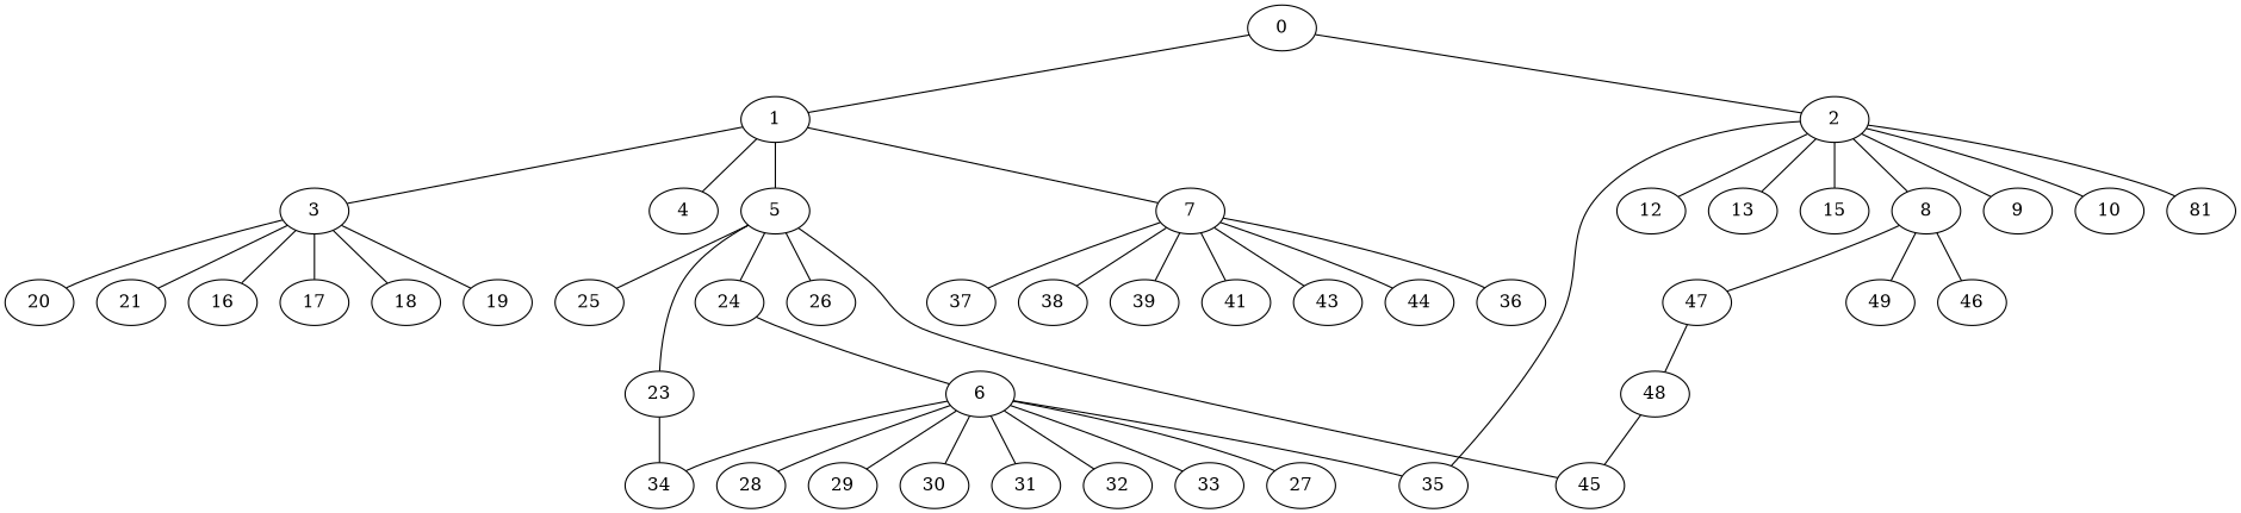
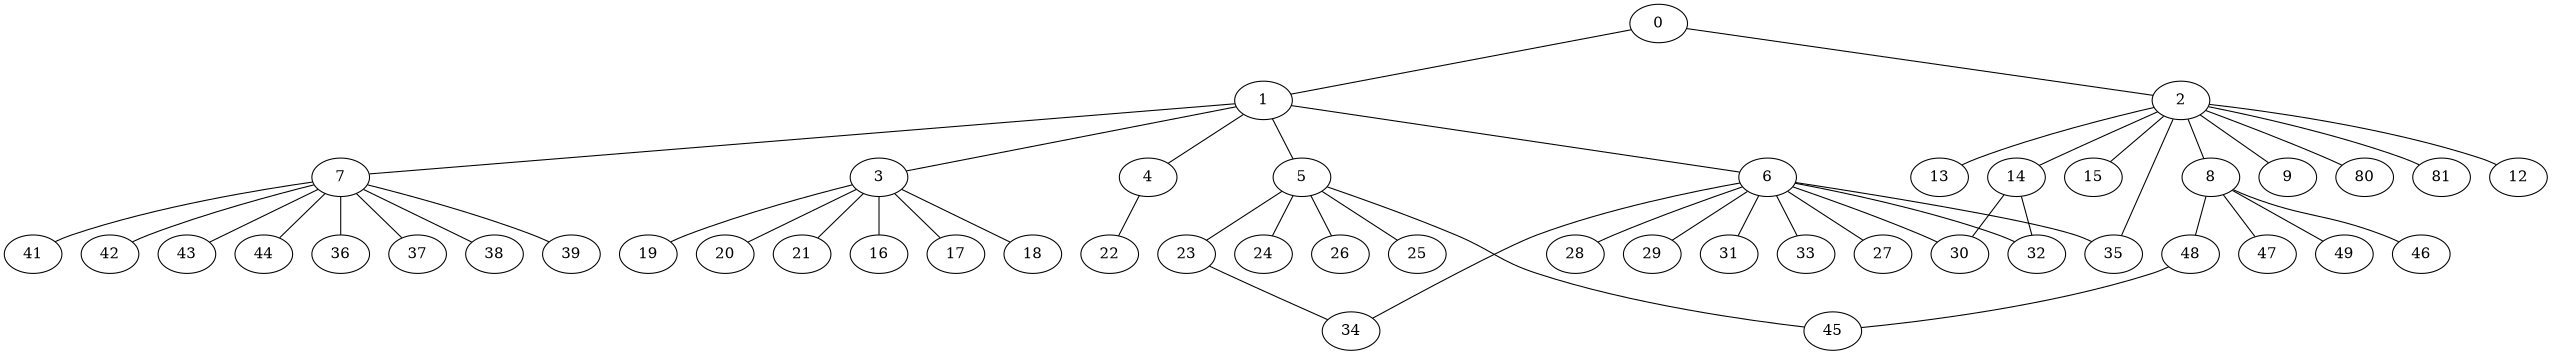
  graph {
    0
    1
    2
    3
    4
    5
    6
    7
    8
    9
-   10
+   10 [label=80]
    n12 [label=81]
    12
    13
+   14
    15
    35
    16
    17
    18
    19
    20
    21
+   22
    24
    26
    25
    23
    45
    32
    34
    33
    27
    28
    29
    30
    31
    36
    37
    38
    39
    41
+   42
    43
    44
    46
    47
    48
    49
    0 -- 1
    0 -- 2
    1 -- 3
    1 -- 4
    1 -- 5
-   24 -- 6
+   1 -- 6
    1 -- 7
    2 -- 8
    2 -- 9
    2 -- 10
    2 -- n12
    2 -- 12
    2 -- 13
+   2 -- 14
    2 -- 15
    2 -- 35
    3 -- 16
    3 -- 17
    3 -- 18
    3 -- 19
    3 -- 20
    3 -- 21
+   4 -- 22
    5 -- 24
    5 -- 26
    5 -- 25
    5 -- 23
    5 -- 45
    6 -- 35
    6 -- 32
    6 -- 34
    6 -- 33
    6 -- 27
    6 -- 28
    6 -- 29
    6 -- 30
    6 -- 31
    7 -- 36
    7 -- 37
    7 -- 38
    7 -- 39
    7 -- 41
+   7 -- 42
    7 -- 43
    7 -- 44
    8 -- 46
    8 -- 47
-   47 -- 48
+   8 -- 48
    8 -- 49
+   14 -- 32
+   14 -- 30
    23 -- 34
    48 -- 45
  }
